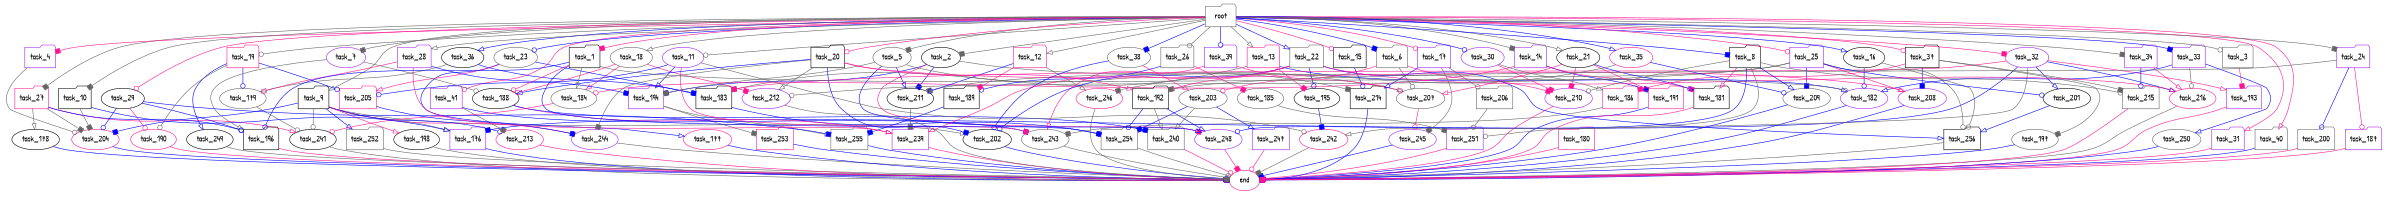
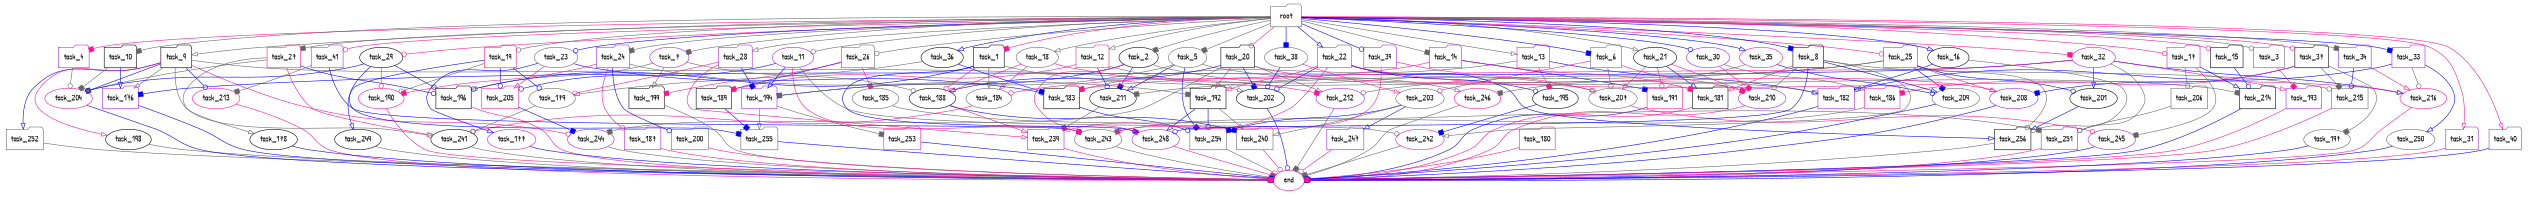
  digraph {
    fontname="Patrick Hand"
    node [color=purple fontname="Patrick Hand" shape=folder]
    edge [arrowhead=box color=blue fontname="Patrick Hand"]
    task_208 [shape=ellipse]
    end [color=deeppink shape=ellipse]
    task_9 [color=black]
    task_252 [color=gray40]
    task_241 [color=black shape=ellipse]
    task_202 [color=black shape=ellipse]
    task_244 [shape=ellipse]
    task_176
    task_213 [color=deeppink shape=ellipse]
    task_198 [color=black shape=ellipse]
    task_204 [color=deeppink shape=ellipse]
    task_191 [color=deeppink]
    task_247
    task_27 [color=deeppink]
    task_196 [color=black]
    task_178 [color=black shape=ellipse]
    task_251
    task_4
    task_2 [color=black shape=ellipse]
    task_207 [color=gray40 shape=ellipse]
    task_194
    task_211 [color=black shape=ellipse]
    task_248 [shape=ellipse]
    task_245 [shape=ellipse]
    task_255 [color=gray40]
    task_253 [color=deeppink]
    task_239
    task_13 [color=deeppink]
-   task_182 [shape=ellipse]
+   task_182
    task_183 [color=black]
    task_195 [color=black shape=ellipse]
    task_254 [color=gray40]
    task_242 [color=deeppink shape=ellipse]
    task_256 [color=black]
    task_186 [color=deeppink]
    task_243 [color=gray40 shape=ellipse]
    task_41
    task_177 [color=deeppink shape=ellipse]
    task_6 [color=gray40]
    task_210 [shape=ellipse]
    task_203 [color=gray40 shape=ellipse]
    task_240 [color=gray40]
    task_32 [shape=ellipse]
    task_216 [color=deeppink shape=ellipse]
    task_201 [color=black shape=ellipse]
    task_193
    task_189 [color=black]
    task_188 [color=black shape=ellipse]
    task_33
    task_250 [color=gray40 shape=ellipse]
    task_180 [color=deeppink]
    task_31
    task_14
    task_184 [color=gray40 shape=ellipse]
    task_181 [color=black]
    task_36 [color=black shape=ellipse]
    task_179 [color=gray40 shape=ellipse]
    task_16 [color=black shape=ellipse]
    task_185 [color=gray40 shape=ellipse]
    task_249 [color=black shape=ellipse]
    task_40 [color=gray40]
    task_15 [color=black]
    task_214 [color=black]
    task_10 [color=black]
    task_29 [color=black shape=ellipse]
    task_190 [color=deeppink shape=ellipse]
+   task_199 [color=black]
    task_209 [color=gray40 shape=ellipse]
    task_205 [color=deeppink]
    task_26 [color=gray40]
    task_25
    task_212 [shape=ellipse]
    task_192 [color=black]
    task_18 [color=gray40 shape=ellipse]
    task_12 [color=deeppink]
    task_246 [color=deeppink shape=ellipse]
    task_197 [color=gray40 shape=ellipse]
    task_21 [color=black shape=ellipse]
    task_37 [color=black]
    task_215 [color=gray40]
    task_187
    task_23 [color=gray40 shape=ellipse]
    root [color=gray40]
    task_5 [color=gray40 shape=ellipse]
    task_11 [shape=ellipse]
    task_3 [color=gray40]
    task_19 [color=deeppink]
    task_39
    task_22 [color=gray40]
    task_28
    task_7 [shape=ellipse]
    task_34
    task_17
    task_20 [color=black]
    task_1 [color=black]
    task_35 [color=deeppink shape=ellipse]
    task_30 [shape=ellipse]
    task_38 [color=gray40 shape=ellipse]
    task_24
    task_8 [color=black]
    task_206 [color=gray40]
    task_200 [color=gray40]
    task_208 -> end
    task_9 -> task_252 [arrowhead=onormal]
    task_9 -> task_241 [arrowhead=odot color=gray40]
    task_9 -> task_202 [arrowhead=onormal color=gray40]
    task_9 -> task_244 [arrowhead=odot color=deeppink]
    task_9 -> task_176 [arrowhead=onormal color=gray40]
    task_9 -> task_213 [arrowhead=odot]
    task_9 -> task_198 [arrowhead=onormal color=deeppink]
    task_9 -> task_204
    task_252 -> end [color=gray40]
    task_241 -> end [arrowhead=odot color=gray40]
    task_202 -> end [arrowhead=odot]
    task_244 -> end [arrowhead=onormal color=gray40]
    task_176 -> end [arrowhead=odot]
    task_213 -> end [color=deeppink]
    task_198 -> end [color=gray40]
    task_204 -> end
    task_191 -> end [arrowhead=onormal]
    task_247 -> end [arrowhead=odot color=deeppink]
    task_27 -> task_241 [arrowhead=onormal color=deeppink]
    task_27 -> task_204 [color=gray40]
    task_27 -> task_196 [arrowhead=odot]
    task_27 -> task_178 [arrowhead=onormal color=gray40]
    task_196 -> end [color=deeppink]
    task_178 -> end
    task_251 -> end [color=deeppink]
    task_4 -> task_204 [arrowhead=odot color=gray40]
    task_2 -> task_207 [arrowhead=onormal color=gray40]
    task_2 -> task_194
    task_2 -> task_211
    task_2 -> task_248 [color=deeppink]
    task_207 -> task_245 [arrowhead=odot color=deeppink]
    task_194 -> task_255 [arrowhead=onormal color=gray40]
    task_194 -> task_253 [color=gray40]
    task_211 -> task_239 [color=gray40]
    task_248 -> end [color=deeppink]
    task_245 -> end
    task_255 -> end
    task_253 -> end
    task_239 -> end [arrowhead=onormal color=deeppink]
    task_13 -> task_182 [arrowhead=onormal]
    task_13 -> task_183 [color=gray40]
    task_13 -> task_195 [color=deeppink]
    task_182 -> end [arrowhead=onormal]
    task_183 -> task_254 [arrowhead=odot]
    task_195 -> task_242
    task_254 -> end [arrowhead=odot color=gray40]
    task_242 -> end [color=gray40]
    task_256 -> end [color=gray40]
    task_186 -> task_243 [color=gray40]
    task_243 -> end [arrowhead=odot color=gray40]
    task_41 -> task_213 [color=gray40]
    task_41 -> task_243
    task_177 -> end [arrowhead=onormal]
    task_6 -> task_207 [arrowhead=odot color=gray40]
    task_6 -> task_210 [color=deeppink]
    task_6 -> task_203 [arrowhead=odot color=deeppink]
    task_210 -> end [arrowhead=onormal color=deeppink]
    task_203 -> task_247 [arrowhead=onormal]
    task_203 -> task_254
    task_203 -> task_240 [arrowhead=onormal color=gray40]
    task_240 -> end [arrowhead=odot color=deeppink]
    task_32 -> task_176
    task_32 -> task_251 [arrowhead=odot color=gray40]
    task_32 -> task_183 [color=deeppink]
    task_32 -> task_216 [arrowhead=onormal]
    task_32 -> task_201 [arrowhead=onormal]
    task_32 -> task_193 [arrowhead=onormal color=deeppink]
-   task_216 -> end [arrowhead=odot color=gray40]
+   task_216 -> end [arrowhead=odot color=deeppink]
    task_201 -> task_256 [arrowhead=onormal]
    task_193 -> end [arrowhead=odot color=deeppink]
    task_189 -> task_255
    task_188 -> task_239 [arrowhead=onormal color=deeppink]
    task_188 -> task_240
    task_33 -> task_182 [arrowhead=onormal]
    task_33 -> task_216 [arrowhead=odot color=gray40]
    task_33 -> task_250 [arrowhead=onormal]
    task_250 -> end [arrowhead=odot]
    task_180 -> end [arrowhead=odot color=deeppink]
    task_31 -> end [arrowhead=onormal color=deeppink]
    task_14 -> task_191
    task_14 -> task_184 [arrowhead=odot color=deeppink]
    task_14 -> task_181 [color=deeppink]
    task_184 -> task_241 [arrowhead=odot color=deeppink]
    task_181 -> end [arrowhead=odot color=deeppink]
    task_36 -> task_183
    task_36 -> task_179 [arrowhead=onormal color=gray40]
    task_179 -> task_241 [arrowhead=odot color=gray40]
    task_16 -> task_182 [arrowhead=odot]
    task_16 -> task_256 [arrowhead=odot color=gray40]
    task_185 -> task_251 [color=gray40]
    task_249 -> end [arrowhead=odot color=gray40]
    task_40 -> end [arrowhead=odot]
    task_15 -> task_214 [arrowhead=odot]
    task_214 -> end
    task_10 -> task_176 [arrowhead=onormal]
    task_10 -> task_204 [color=gray40]
    task_29 -> task_204 [arrowhead=odot]
    task_29 -> task_196 [arrowhead=odot]
    task_29 -> task_255
    task_29 -> task_190 [arrowhead=odot color=deeppink]
    task_190 -> end [arrowhead=odot color=deeppink]
+   task_199 -> end [arrowhead=onormal color=gray40]
    task_209 -> end
    task_205 -> task_244
    task_26 -> task_189 [arrowhead=odot]
    task_26 -> task_185 [color=deeppink]
+   task_26 -> task_199 [color=deeppink]
    task_25 -> task_208 [arrowhead=onormal color=deeppink]
    task_25 -> task_211 [color=gray40]
    task_25 -> task_256 [arrowhead=odot color=gray40]
    task_25 -> task_201 [arrowhead=odot]
    task_25 -> task_209
    task_25 -> task_212 [arrowhead=odot color=gray40]
    task_212 -> end [color=gray40]
    task_192 -> task_248 [arrowhead=onormal]
    task_192 -> task_254 [arrowhead=odot]
    task_192 -> task_240 [arrowhead=onormal color=gray40]
    task_18 -> task_188 [arrowhead=odot color=deeppink]
    task_18 -> task_184 [arrowhead=onormal color=deeppink]
    task_18 -> task_212 [color=deeppink]
    task_12 -> task_211 [arrowhead=odot]
    task_12 -> task_189 [color=deeppink]
    task_12 -> task_246 [arrowhead=onormal color=gray40]
    task_246 -> end [arrowhead=odot color=gray40]
    task_197 -> end
    task_21 -> task_191 [arrowhead=odot color=deeppink]
    task_21 -> task_207 [arrowhead=onormal color=deeppink]
    task_21 -> task_210 [color=deeppink]
    task_21 -> task_181 [arrowhead=onormal]
    task_37 -> task_208
    task_37 -> task_186 [color=deeppink]
    task_37 -> task_197 [color=gray40]
    task_37 -> task_215 [color=gray40]
    task_215 -> end [color=deeppink]
    task_187 -> end [color=deeppink]
    task_23 -> task_183 [arrowhead=odot]
    task_23 -> task_177 [arrowhead=onormal]
    task_23 -> task_205 [arrowhead=onormal color=deeppink]
    root -> task_9 [arrowhead=onormal color=gray40]
    root -> task_27 [color=gray40]
    root -> task_4 [color=deeppink]
    root -> task_2 [color=gray40]
    root -> task_13 [arrowhead=onormal color=gray40]
    root -> task_41 [arrowhead=odot color=deeppink]
    root -> task_6
    root -> task_32 [color=deeppink]
    root -> task_33
    root -> task_31 [arrowhead=onormal color=deeppink]
    root -> task_14 [color=gray40]
    root -> task_36 [arrowhead=onormal]
    root -> task_16 [arrowhead=onormal]
    root -> task_40 [arrowhead=onormal color=deeppink]
    root -> task_15 [arrowhead=odot color=deeppink]
    root -> task_10 [color=gray40]
    root -> task_29 [arrowhead=odot color=deeppink]
    root -> task_26 [arrowhead=odot color=gray40]
    root -> task_25 [arrowhead=odot color=deeppink]
    root -> task_18 [arrowhead=onormal color=gray40]
    root -> task_12 [arrowhead=onormal color=gray40]
    root -> task_21 [arrowhead=onormal color=gray40]
    root -> task_37 [arrowhead=odot color=deeppink]
    root -> task_23 [arrowhead=odot]
    root -> task_5 [color=gray40]
    root -> task_11 [arrowhead=odot color=gray40]
    root -> task_3 [arrowhead=odot color=gray40]
    root -> task_19 [arrowhead=odot color=gray40]
    root -> task_39 [arrowhead=odot]
    root -> task_22 [arrowhead=onormal]
    root -> task_28 [arrowhead=onormal color=gray40]
    root -> task_7 [color=gray40]
    root -> task_34 [color=gray40]
    root -> task_17 [arrowhead=odot color=deeppink]
    root -> task_20 [arrowhead=odot color=deeppink]
    root -> task_1 [color=deeppink]
    root -> task_35 [arrowhead=onormal]
    root -> task_30 [arrowhead=odot]
    root -> task_38
    root -> task_24 [color=gray40]
    root -> task_8
    task_5 -> task_194 [color=gray40]
    task_5 -> task_211 [arrowhead=onormal]
    task_5 -> task_254
    task_5 -> task_214 [color=gray40]
    task_11 -> task_194 [arrowhead=onormal]
    task_11 -> task_242 [arrowhead=odot color=gray40]
    task_11 -> task_243 [color=deeppink]
    task_11 -> task_205 [arrowhead=odot]
    task_3 -> task_193 [color=deeppink]
    task_19 -> task_179 [arrowhead=odot]
    task_19 -> task_249 [arrowhead=onormal]
    task_19 -> task_190 [arrowhead=odot color=gray40]
    task_19 -> task_205 [arrowhead=odot]
    task_39 -> task_207 [arrowhead=odot color=deeppink]
    task_39 -> task_243 [arrowhead=onormal color=deeppink]
    task_22 -> task_202 [arrowhead=odot]
    task_22 -> task_239 [arrowhead=onormal color=deeppink]
    task_22 -> task_195 [arrowhead=odot]
    task_22 -> task_256 [arrowhead=onormal]
    task_22 -> task_216 [arrowhead=onormal color=deeppink]
    task_22 -> task_192 [arrowhead=onormal color=deeppink]
    task_28 -> task_194
    task_28 -> task_239 [arrowhead=onormal color=deeppink]
    task_28 -> task_179 [arrowhead=odot color=deeppink]
    task_7 -> task_196 [arrowhead=onormal color=gray40]
    task_7 -> task_188 [arrowhead=odot color=gray40]
+   task_7 -> task_199 [arrowhead=onormal color=gray40]
    task_34 -> task_216 [arrowhead=onormal color=deeppink]
    task_34 -> task_215 [arrowhead=odot]
    task_17 -> task_245 [color=gray40]
    task_17 -> task_214 [arrowhead=onormal]
    task_17 -> task_206 [arrowhead=odot color=gray40]
    task_20 -> task_208 [arrowhead=onormal color=deeppink]
    task_20 -> task_202
    task_20 -> task_244 [color=gray40]
    task_20 -> task_188 [arrowhead=onormal]
    task_20 -> task_212 [arrowhead=onormal color=gray40]
    task_20 -> task_192 [arrowhead=onormal color=deeppink]
    task_1 -> task_196 [arrowhead=odot]
    task_1 -> task_248 [arrowhead=onormal]
    task_1 -> task_182 [arrowhead=odot color=gray40]
    task_1 -> task_188 [arrowhead=odot color=deeppink]
    task_1 -> task_184 [arrowhead=onormal color=gray40]
    task_35 -> task_209 [arrowhead=odot]
    task_35 -> task_246 [color=gray40]
    task_30 -> task_186 [arrowhead=onormal color=gray40]
    task_30 -> task_210 [color=deeppink]
    task_38 -> task_202 [arrowhead=odot]
    task_38 -> task_203 [arrowhead=onormal color=deeppink]
+   task_24 -> task_190 [color=deeppink]
    task_24 -> task_192 [color=gray40]
    task_24 -> task_187 [arrowhead=odot color=deeppink]
    task_24 -> task_200 [arrowhead=odot]
    task_8 -> task_248 [arrowhead=odot]
    task_8 -> task_242 [arrowhead=onormal color=gray40]
    task_8 -> task_210 [arrowhead=odot color=gray40]
    task_8 -> task_181 [arrowhead=onormal color=deeppink]
    task_8 -> task_209 [arrowhead=onormal]
    task_8 -> task_215 [arrowhead=odot color=gray40]
    task_206 -> task_251 [arrowhead=odot color=gray40]
    task_200 -> end [arrowhead=onormal color=deeppink]
  }
